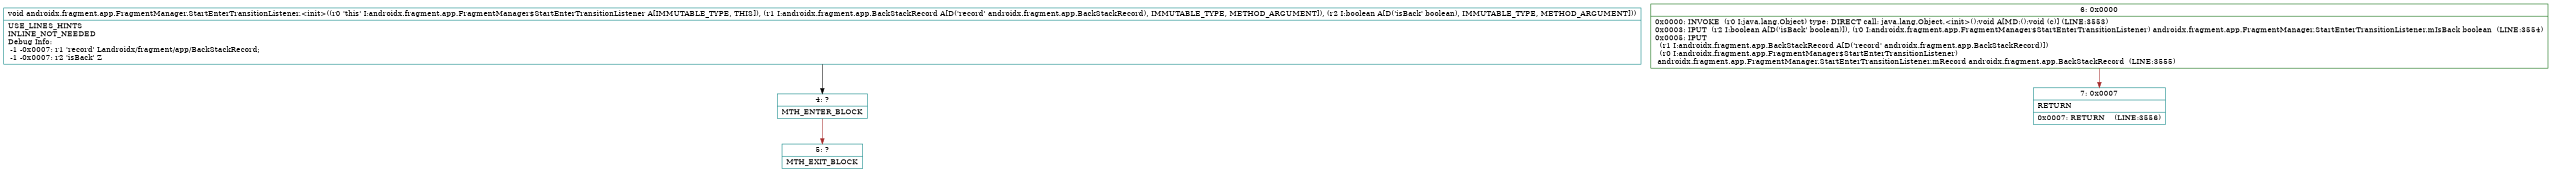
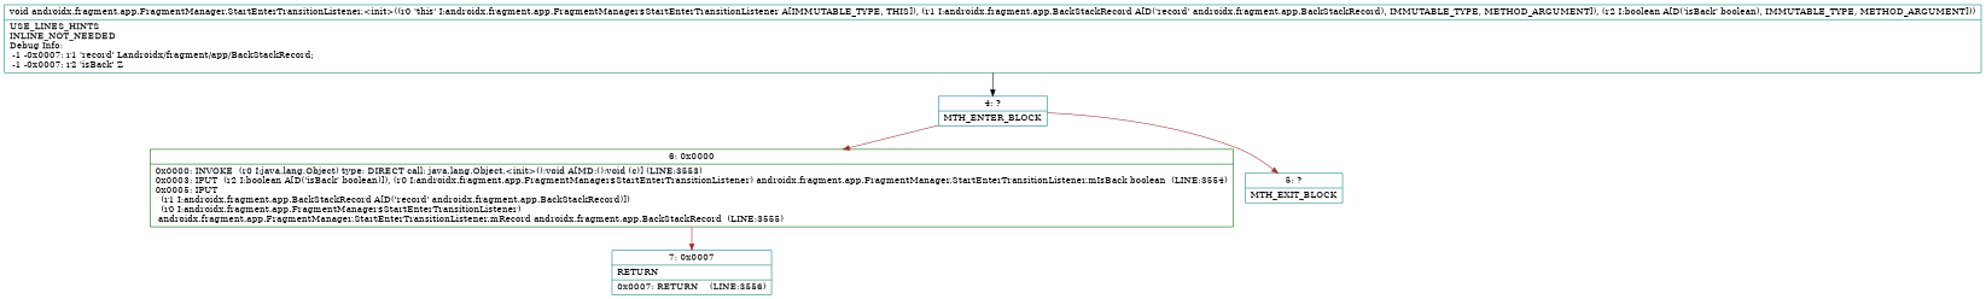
  digraph {
    node [color=teal shape=record]
    edge [color=brown]
    n1 [label="{4\:\ ?|MTH_ENTER_BLOCK\l}"]
    n2 [color=darkgreen label="{6\:\ 0x0000|0x0000: INVOKE  (r0 I:java.lang.Object) type: DIRECT call: java.lang.Object.\<init\>():void A[MD:():void (c)] (LINE:3553)\l0x0003: IPUT  (r2 I:boolean A[D('isBack' boolean)]), (r0 I:androidx.fragment.app.FragmentManager$StartEnterTransitionListener) androidx.fragment.app.FragmentManager.StartEnterTransitionListener.mIsBack boolean  (LINE:3554)\l0x0005: IPUT  \l  (r1 I:androidx.fragment.app.BackStackRecord A[D('record' androidx.fragment.app.BackStackRecord)])\l  (r0 I:androidx.fragment.app.FragmentManager$StartEnterTransitionListener)\l androidx.fragment.app.FragmentManager.StartEnterTransitionListener.mRecord androidx.fragment.app.BackStackRecord  (LINE:3555)\l}"]
    n3 [label="{5\:\ ?|MTH_EXIT_BLOCK\l}"]
    n4 [label="{7\:\ 0x0007|RETURN\l|0x0007: RETURN    (LINE:3556)\l}"]
    n5 [label="{void androidx.fragment.app.FragmentManager.StartEnterTransitionListener.\<init\>((r0 'this' I:androidx.fragment.app.FragmentManager$StartEnterTransitionListener A[IMMUTABLE_TYPE, THIS]), (r1 I:androidx.fragment.app.BackStackRecord A[D('record' androidx.fragment.app.BackStackRecord), IMMUTABLE_TYPE, METHOD_ARGUMENT]), (r2 I:boolean A[D('isBack' boolean), IMMUTABLE_TYPE, METHOD_ARGUMENT]))  | USE_LINES_HINTS\lINLINE_NOT_NEEDED\lDebug Info:\l  \-1 \-0x0007: r1 'record' Landroidx\/fragment\/app\/BackStackRecord;\l  \-1 \-0x0007: r2 'isBack' Z\l}"]
+   n1 -> n2
    n1 -> n3
    n2 -> n4
    n5 -> n1 [color=black]
  }
